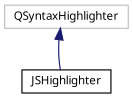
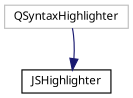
  digraph {
    rankdir=TB
    fontname="Noto Sans"
    node [fillcolor=white fontname="Noto Sans" fontsize=10 shape=record style=filled]
    n1 [color=grey75 height=0.2 label=QSyntaxHighlighter width=0.4]
    n2 [color=black height=0.2 label=JSHighlighter width=0.4]
-   n1 -> n2 [color=midnightblue dir=back fontname="Noto Sans" fontsize=10 labelfontname=Helvetica labelfontsize=10 style=solid]
+   n2 -> n1 [color=midnightblue dir=back fontname="Noto Sans" fontsize=10 labelfontname=Helvetica labelfontsize=10 style=solid]
  }
